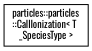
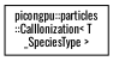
  digraph {
    rankdir=TB
    fontname=Oswald
-   n1 [color=black fillcolor=white fontname=Oswald fontsize=10 height=0.2 label="particles::particles\l::CallIonization\< T\l_SpeciesType \>" shape=record style=filled width=0.4]
+   n1 [color=black fillcolor=white fontname=Oswald fontsize=10 height=0.2 label="picongpu::particles\l::CallIonization\< T\l_SpeciesType \>" shape=record style=filled width=0.4]
  }
